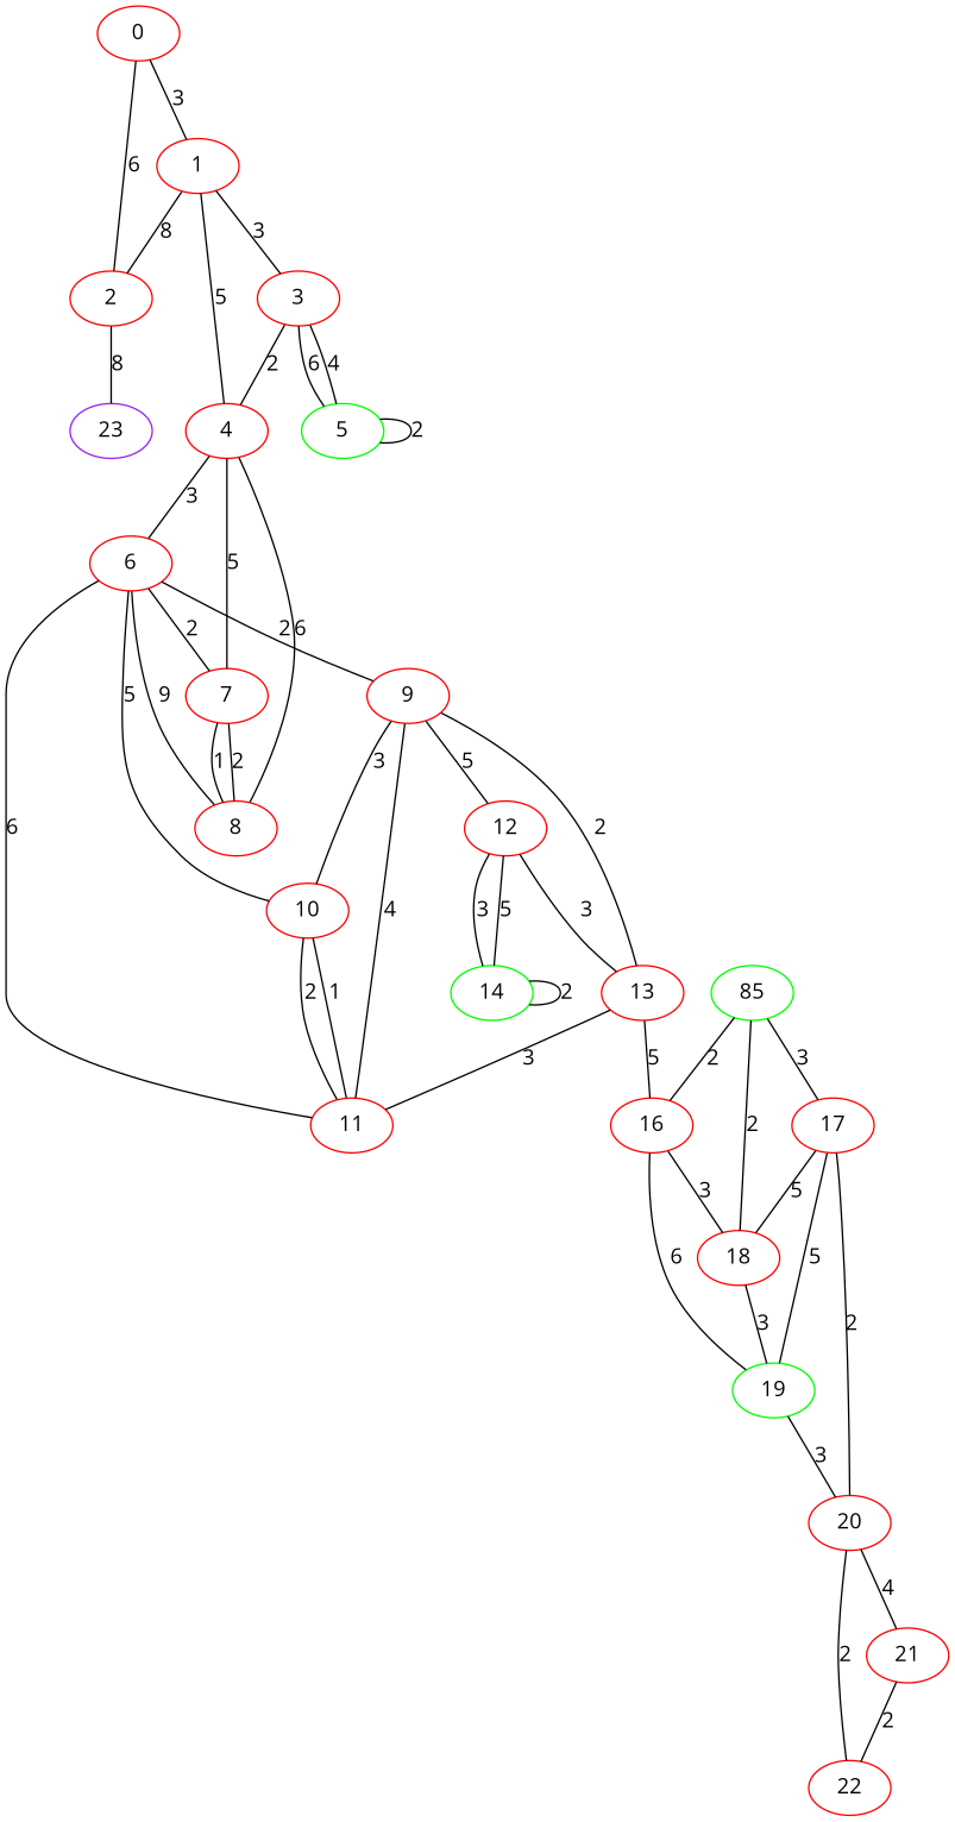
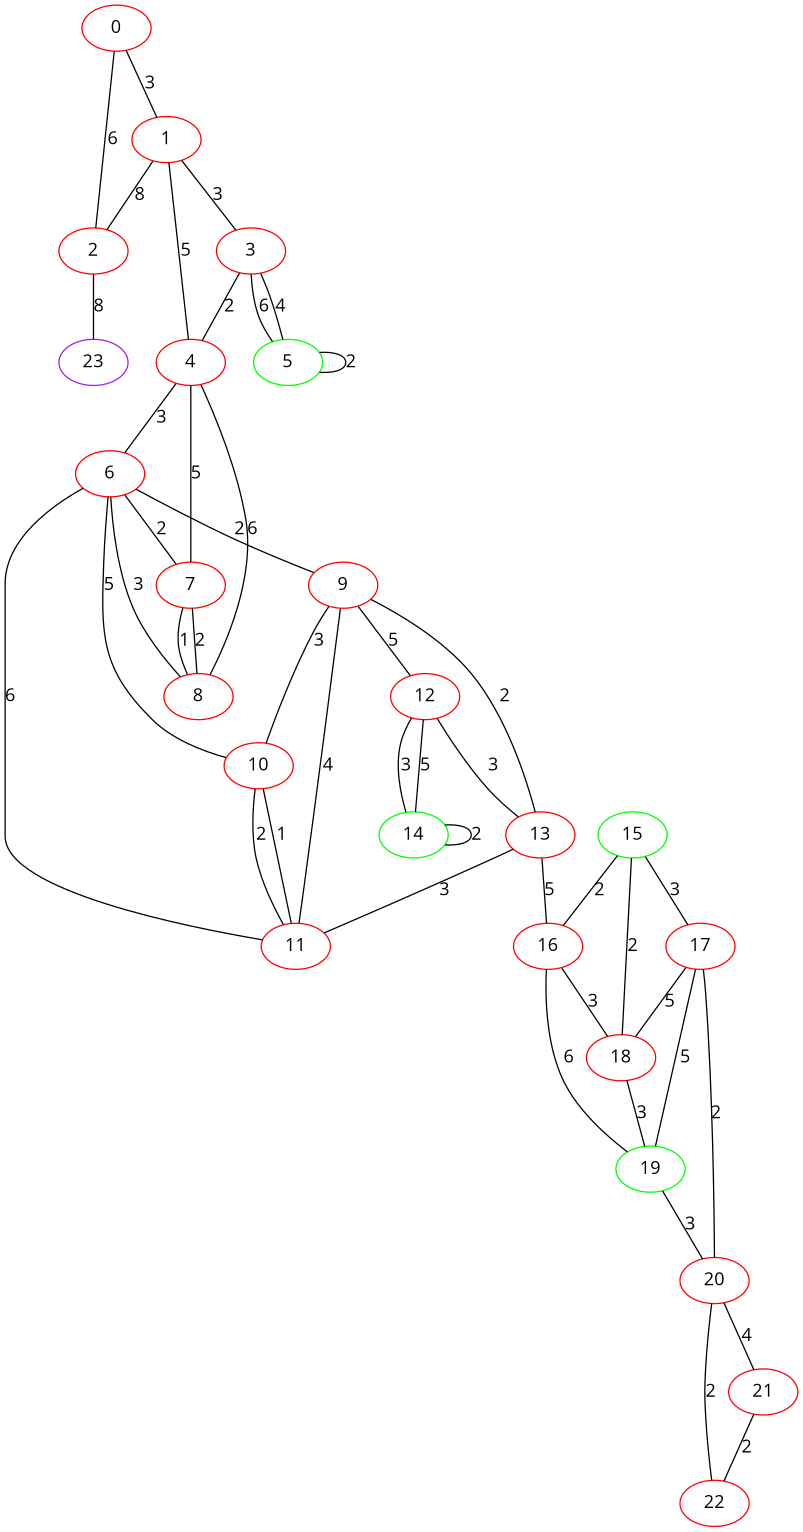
  graph {
    fontname="Open Sans"
    node [color=red fontname="Open Sans" weight=1]
    edge [fontname="Open Sans"]
    0
    1
    2
    3
    4
    23 [color=purple weight=4]
    5 [color=green weight=2]
    6
    7
    8
    9
    10
    11
    12
    13
    14 [color=green weight=2]
    16
-   15 [color=green weight=2 label=85]
+   15 [color=green weight=2]
    17
    18
    19 [color=green weight=2]
    20
    21
    22
    0 -- 1 [label=3]
    0 -- 2 [label=6]
    1 -- 2 [label=8]
    1 -- 3 [label=3]
    1 -- 4 [label=5]
    2 -- 23 [label=8]
    3 -- 4 [label=2]
    3 -- 5 [label=6]
    3 -- 5 [label=4]
    4 -- 6 [label=3]
    4 -- 7 [label=5]
    4 -- 8 [label=6]
    5 -- 5 [label=2]
    6 -- 7 [label=2]
-   6 -- 8 [label=9]
+   6 -- 8 [label=3]
    6 -- 9 [label=2]
    6 -- 10 [label=5]
    6 -- 11 [label=6]
    7 -- 8 [label=1]
    7 -- 8 [label=2]
    9 -- 10 [label=3]
    9 -- 11 [label=4]
    9 -- 12 [label=5]
    9 -- 13 [label=2]
    10 -- 11 [label=2]
    10 -- 11 [label=1]
    12 -- 13 [label=3]
    12 -- 14 [label=5]
    12 -- 14 [label=3]
    13 -- 11 [label=3]
    13 -- 16 [label=5]
    14 -- 14 [label=2]
    16 -- 18 [label=3]
    16 -- 19 [label=6]
    15 -- 16 [label=2]
    15 -- 17 [label=3]
    15 -- 18 [label=2]
    17 -- 18 [label=5]
    17 -- 19 [label=5]
    17 -- 20 [label=2]
    18 -- 19 [label=3]
    19 -- 20 [label=3]
    20 -- 21 [label=4]
    20 -- 22 [label=2]
    21 -- 22 [label=2]
  }
